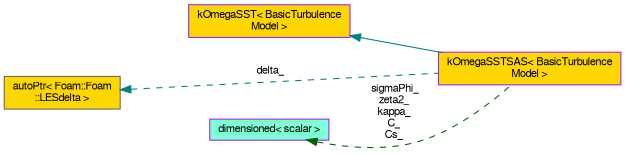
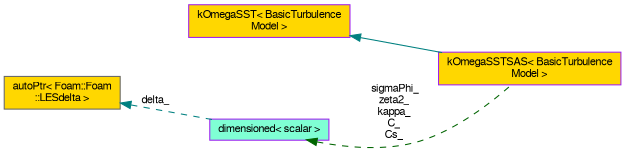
  digraph {
    rankdir=LR
    node [color=purple fillcolor=gold fontname=FreeSans fontsize=10 shape=record style=filled]
    edge [color=teal dir=back fontname=FreeSans fontsize=10 labelfontname=FreeSans labelfontsize=10 style=dashed]
    n1 [fontcolor=black height=0.2 label="kOmegaSSTSAS\< BasicTurbulence\lModel \>" width=0.4]
    n2 [height=0.2 label="kOmegaSST\< BasicTurbulence\lModel \>" width=0.4]
    n3 [fillcolor=aquamarine height=0.2 label="dimensioned\< scalar \>" width=0.4]
    n4 [color=gray40 height=0.2 label="autoPtr\< Foam::Foam\l::LESdelta \>" width=0.4]
    n2 -> n1 [style=solid]
    n3 -> n1 [color=darkgreen label=" sigmaPhi_\nzeta2_\nkappa_\nC_\nCs_"]
-   n4 -> n1 [label=" delta_"]
+   n4 -> n3 [label=" delta_"]
  }
